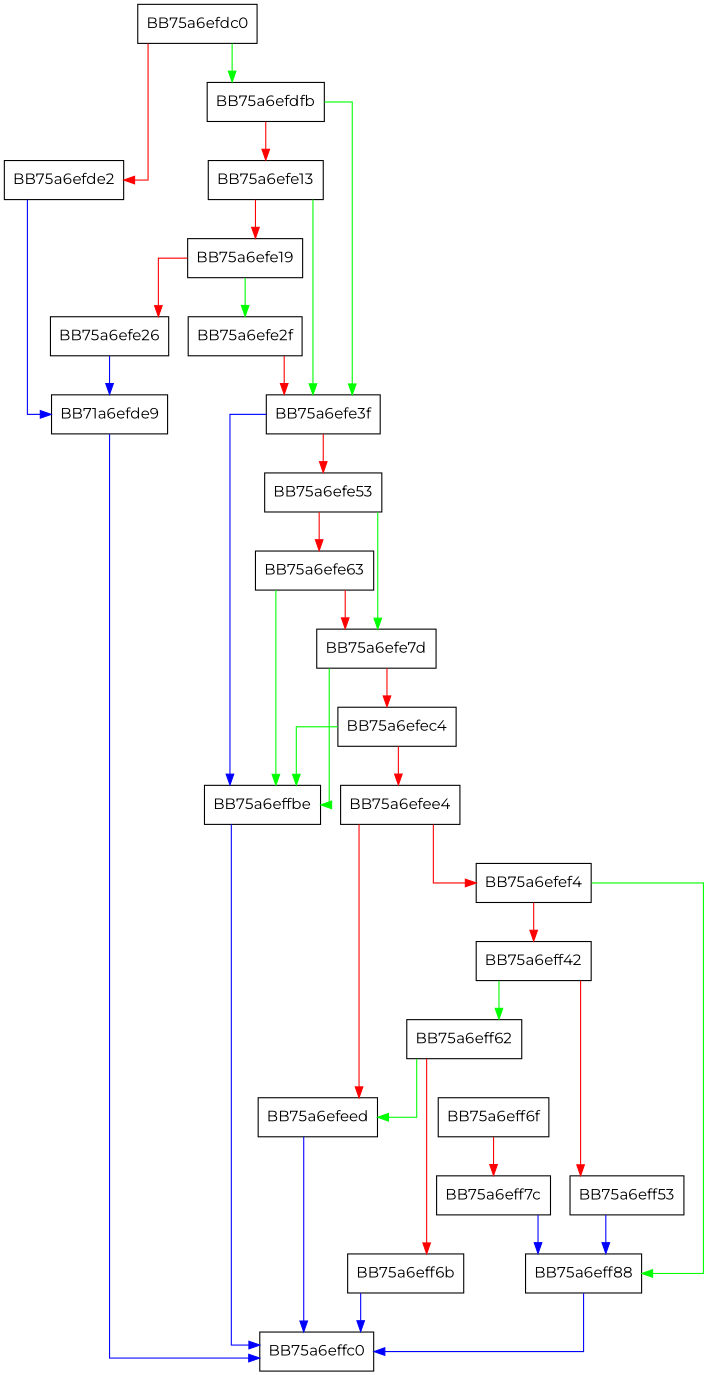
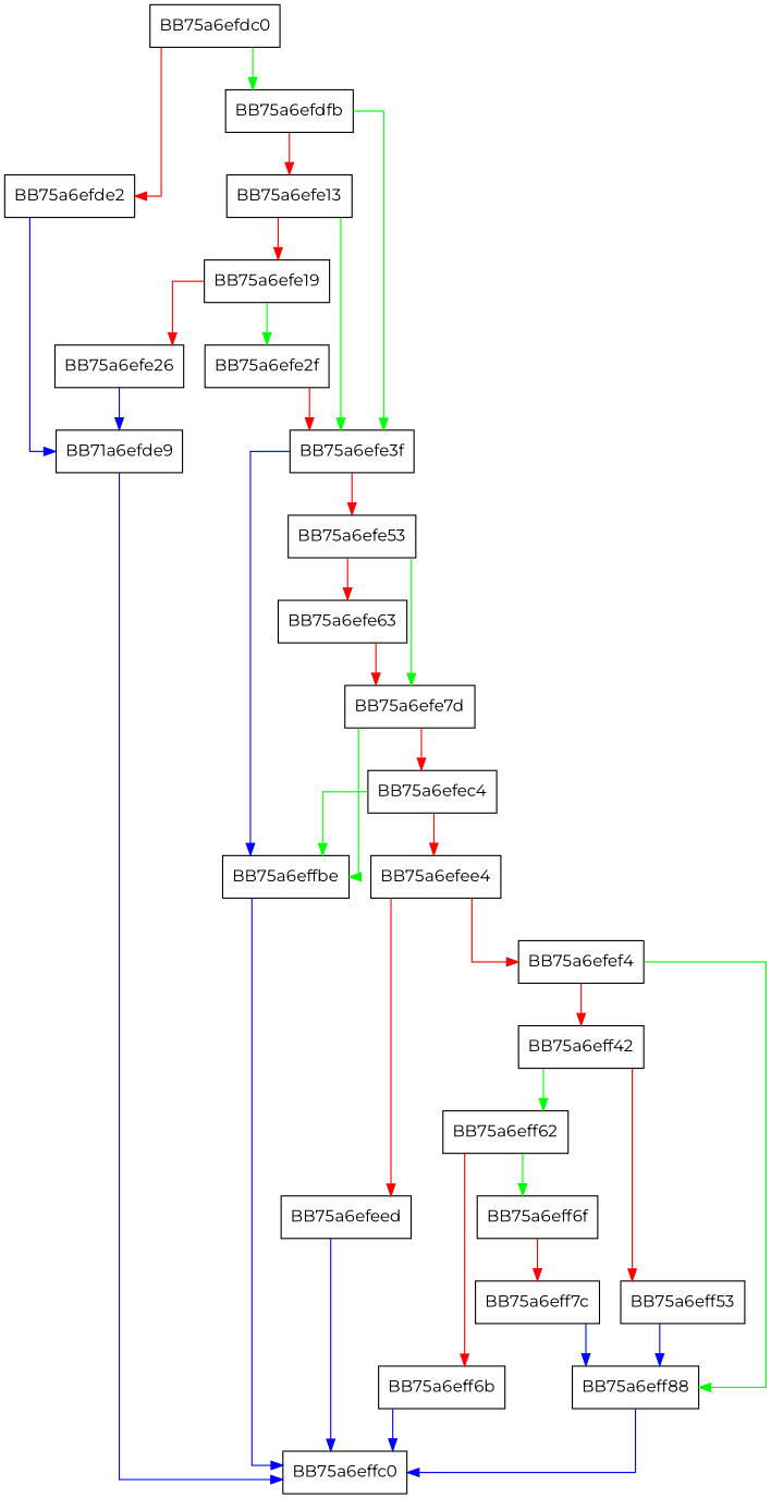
  digraph {
    fontname=Montserrat
    splines=ortho
    node [fontname=Montserrat shape=box]
    edge [color=red fontname=Montserrat]
    BB75a6efdc0
    BB75a6efdfb
    BB75a6efde2
    BB75a6efe3f
    BB75a6efe13
    n6 [label=BB71a6efde9]
    BB75a6effbe
    BB75a6efe53
    BB75a6efe19
    BB75a6effc0
    BB75a6efe7d
    BB75a6efe63
    BB75a6efe2f
    BB75a6efe26
    BB75a6efec4
    BB75a6efee4
    BB75a6efef4
    BB75a6efeed
    BB75a6eff88
    BB75a6eff42
    BB75a6eff62
    BB75a6eff53
    BB75a6eff6f
    BB75a6eff6b
    BB75a6eff7c
    BB75a6efdc0 -> BB75a6efdfb [color=green]
    BB75a6efdc0 -> BB75a6efde2
    BB75a6efdfb -> BB75a6efe3f [color=green]
    BB75a6efdfb -> BB75a6efe13
    BB75a6efde2 -> n6 [color=blue]
    BB75a6efe3f -> BB75a6effbe [color=blue]
    BB75a6efe3f -> BB75a6efe53
    BB75a6efe13 -> BB75a6efe3f [color=green]
    BB75a6efe13 -> BB75a6efe19
    n6 -> BB75a6effc0 [color=blue]
    BB75a6effbe -> BB75a6effc0 [color=blue]
    BB75a6efe53 -> BB75a6efe7d [color=green]
    BB75a6efe53 -> BB75a6efe63
    BB75a6efe19 -> BB75a6efe2f [color=green]
    BB75a6efe19 -> BB75a6efe26
    BB75a6efe7d -> BB75a6effbe [color=green]
    BB75a6efe7d -> BB75a6efec4
-   BB75a6efe63 -> BB75a6effbe [color=green]
    BB75a6efe63 -> BB75a6efe7d
    BB75a6efe2f -> BB75a6efe3f
    BB75a6efe26 -> n6 [color=blue]
    BB75a6efec4 -> BB75a6effbe [color=green]
    BB75a6efec4 -> BB75a6efee4
    BB75a6efee4 -> BB75a6efef4
    BB75a6efee4 -> BB75a6efeed
    BB75a6efef4 -> BB75a6eff88 [color=green]
    BB75a6efef4 -> BB75a6eff42
    BB75a6efeed -> BB75a6effc0 [color=blue]
    BB75a6eff88 -> BB75a6effc0 [color=blue]
    BB75a6eff42 -> BB75a6eff62 [color=green]
    BB75a6eff42 -> BB75a6eff53
-   BB75a6eff62 -> BB75a6efeed [color=green]
+   BB75a6eff62 -> BB75a6eff6f [color=green]
    BB75a6eff62 -> BB75a6eff6b
    BB75a6eff53 -> BB75a6eff88 [color=blue]
    BB75a6eff6f -> BB75a6eff7c
    BB75a6eff6b -> BB75a6effc0 [color=blue]
    BB75a6eff7c -> BB75a6eff88 [color=blue]
  }
